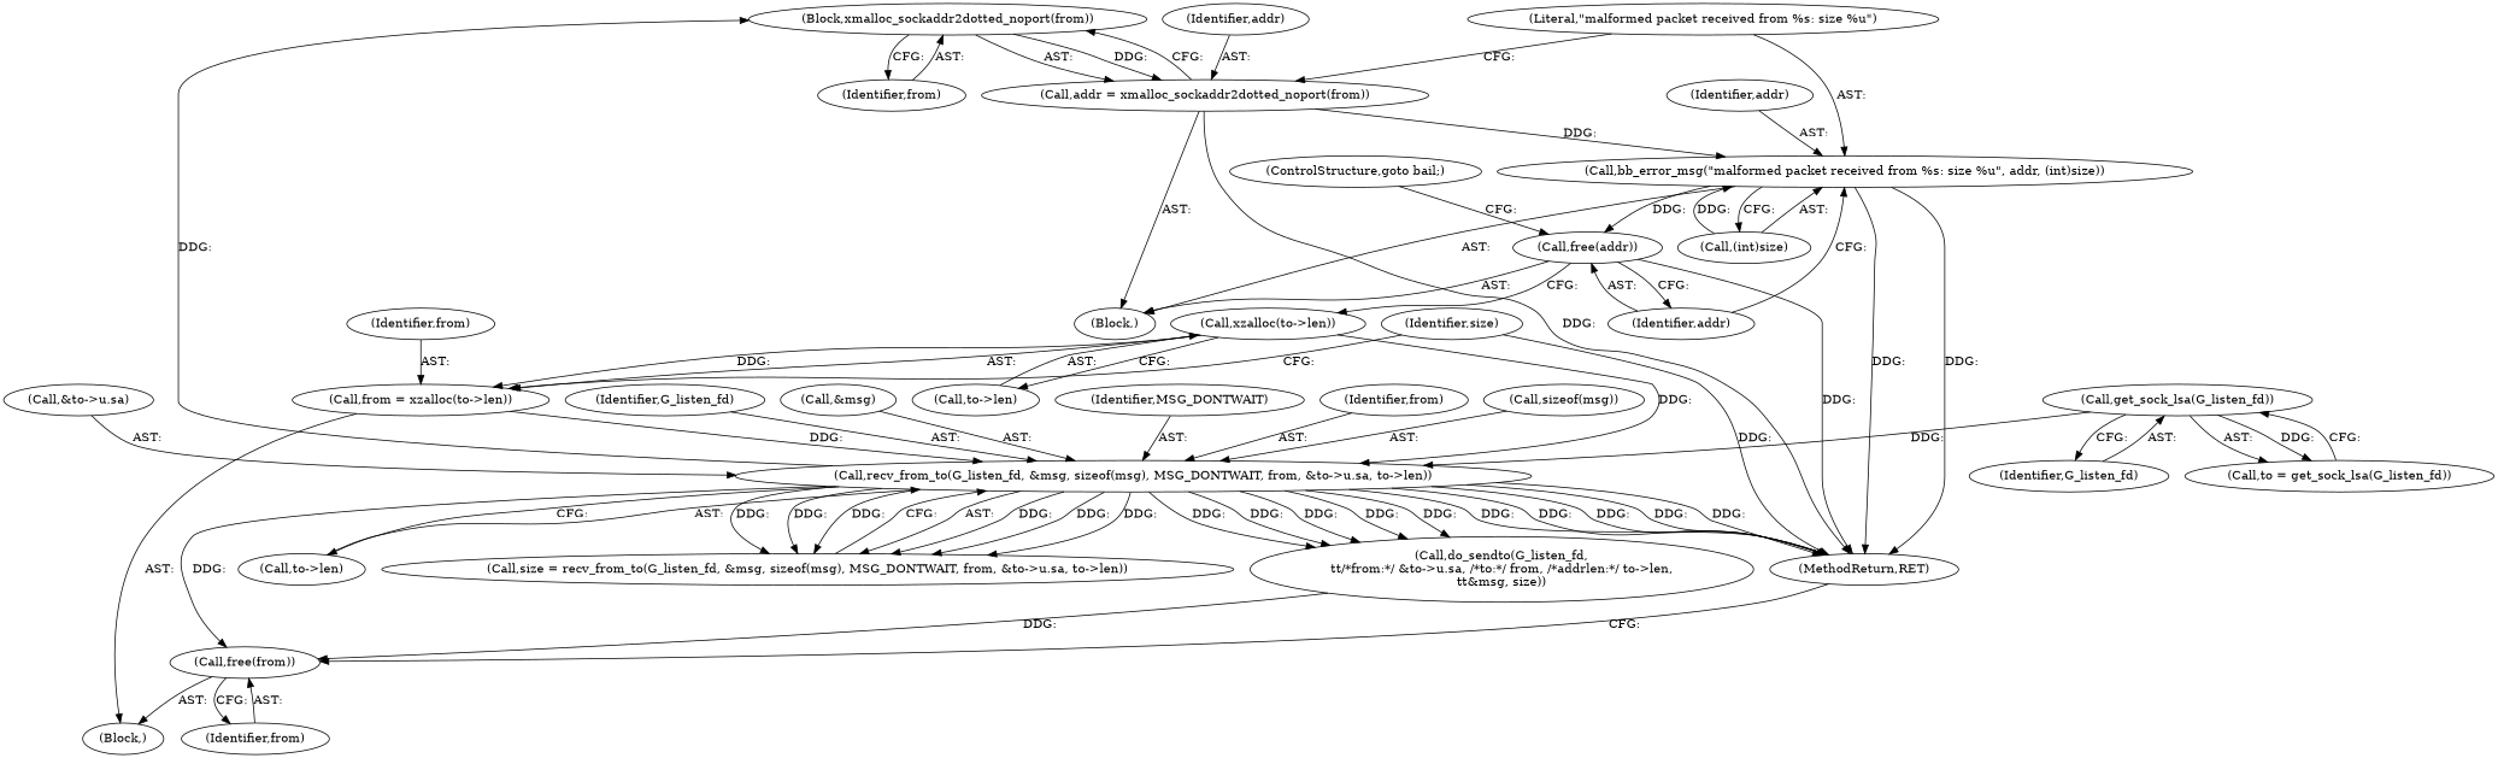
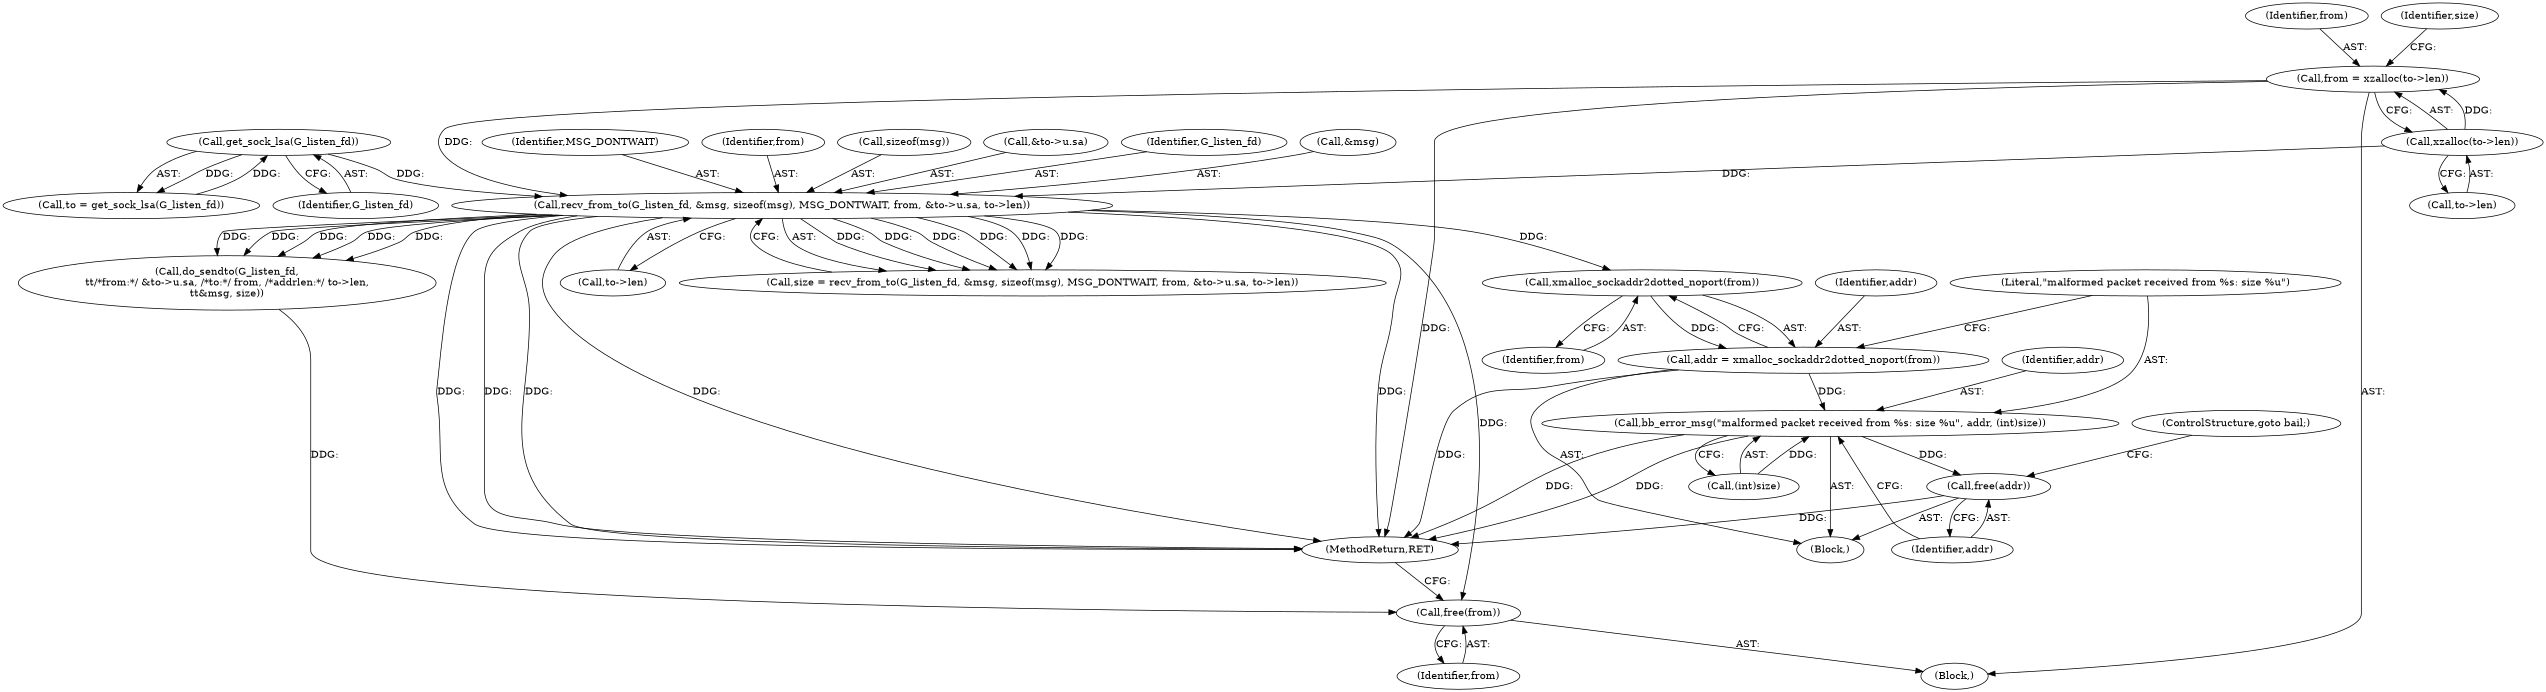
  digraph {
-   n1 [label="(Block,xmalloc_sockaddr2dotted_noport(from))"]
+   n1 [label="(Call,xmalloc_sockaddr2dotted_noport(from))"]
    n2 [label="(Call,addr = xmalloc_sockaddr2dotted_noport(from))"]
    n3 [label="(Identifier,from)"]
    n4 [label="(MethodReturn,RET)"]
    n5 [label="(Call,bb_error_msg(\"malformed packet received from %s: size %u\", addr, (int)size))"]
    n6 [label="(Block,)"]
    n7 [label="(Call,free(from))"]
    n8 [label="(Block,)"]
    n9 [label="(Identifier,from)"]
    n10 [label="(Call,recv_from_to(G_listen_fd, &msg, sizeof(msg), MSG_DONTWAIT, from, &to->u.sa, to->len))"]
    n11 [label="(Call,to->len)"]
    n12 [label="(Call,size = recv_from_to(G_listen_fd, &msg, sizeof(msg), MSG_DONTWAIT, from, &to->u.sa, to->len))"]
    n13 [label="(Call,do_sendto(G_listen_fd,\n\t\t/*from:*/ &to->u.sa, /*to:*/ from, /*addrlen:*/ to->len,\n\t\t&msg, size))"]
    n14 [label="(Call,get_sock_lsa(G_listen_fd))"]
    n15 [label="(Call,to = get_sock_lsa(G_listen_fd))"]
    n16 [label="(Identifier,G_listen_fd)"]
    n17 [label="(Call,from = xzalloc(to->len))"]
    n18 [label="(Call,xzalloc(to->len))"]
    n19 [label="(Call,to->len)"]
    n20 [label="(Call,free(addr))"]
    n21 [label="(Call,(int)size)"]
    n22 [label="(Identifier,addr)"]
    n23 [label="(Call,&msg)"]
    n24 [label="(Identifier,from)"]
    n25 [label="(Identifier,MSG_DONTWAIT)"]
    n26 [label="(ControlStructure,goto bail;)"]
    n27 [label="(Identifier,addr)"]
    n28 [label="(Identifier,from)"]
    n29 [label="(Identifier,size)"]
    n30 [label="(Identifier,addr)"]
    n31 [label="(Call,sizeof(msg))"]
    n32 [label="(Call,&to->u.sa)"]
    n33 [label="(Literal,\"malformed packet received from %s: size %u\")"]
    n34 [label="(Identifier,G_listen_fd)"]
    n1 -> n2 [label="AST: "]
    n1 -> n2 [label="DDG: "]
    n1 -> n3 [label="CFG: "]
    n2 -> n1 [label="CFG: "]
    n2 -> n4 [label="DDG: "]
    n2 -> n5 [label="DDG: "]
    n2 -> n6 [label="AST: "]
    n3 -> n1 [label="AST: "]
    n4 -> n7 [label="CFG: "]
    n5 -> n4 [label="DDG: "]
    n5 -> n4 [label="DDG: "]
    n5 -> n6 [label="AST: "]
    n5 -> n20 [label="DDG: "]
    n5 -> n21 [label="CFG: "]
    n7 -> n8 [label="AST: "]
    n7 -> n9 [label="CFG: "]
    n9 -> n7 [label="AST: "]
    n10 -> n1 [label="DDG: "]
    n10 -> n4 [label="DDG: "]
    n10 -> n4 [label="DDG: "]
    n10 -> n4 [label="DDG: "]
    n10 -> n4 [label="DDG: "]
    n10 -> n4 [label="DDG: "]
    n10 -> n7 [label="DDG: "]
    n10 -> n11 [label="CFG: "]
    n10 -> n12 [label="AST: "]
    n10 -> n12 [label="DDG: "]
    n10 -> n12 [label="DDG: "]
    n10 -> n12 [label="DDG: "]
    n10 -> n12 [label="DDG: "]
    n10 -> n12 [label="DDG: "]
    n10 -> n12 [label="DDG: "]
    n10 -> n13 [label="DDG: "]
    n10 -> n13 [label="DDG: "]
    n10 -> n13 [label="DDG: "]
    n10 -> n13 [label="DDG: "]
    n10 -> n13 [label="DDG: "]
    n11 -> n10 [label="AST: "]
    n12 -> n10 [label="CFG: "]
    n13 -> n7 [label="DDG: "]
    n14 -> n10 [label="DDG: "]
    n14 -> n15 [label="AST: "]
    n14 -> n15 [label="DDG: "]
    n14 -> n16 [label="CFG: "]
-   n15 -> n14 [label="CFG: "]
+   n15 -> n14 [label="DDG: "]
    n16 -> n14 [label="AST: "]
-   n29 -> n4 [label="DDG: "]
+   n17 -> n4 [label="DDG: "]
    n17 -> n8 [label="AST: "]
    n17 -> n10 [label="DDG: "]
-   n20 -> n18 [label="CFG: "]
+   n17 -> n18 [label="CFG: "]
    n18 -> n10 [label="DDG: "]
    n18 -> n17 [label="AST: "]
    n18 -> n17 [label="DDG: "]
    n18 -> n19 [label="CFG: "]
    n19 -> n18 [label="AST: "]
    n20 -> n4 [label="DDG: "]
    n20 -> n6 [label="AST: "]
    n20 -> n22 [label="CFG: "]
    n21 -> n5 [label="AST: "]
    n21 -> n5 [label="DDG: "]
    n22 -> n5 [label="CFG: "]
    n22 -> n20 [label="AST: "]
    n23 -> n10 [label="AST: "]
    n24 -> n17 [label="AST: "]
    n25 -> n10 [label="AST: "]
    n26 -> n20 [label="CFG: "]
    n27 -> n2 [label="AST: "]
    n28 -> n10 [label="AST: "]
    n29 -> n17 [label="CFG: "]
    n30 -> n5 [label="AST: "]
    n31 -> n10 [label="AST: "]
    n32 -> n10 [label="AST: "]
    n33 -> n2 [label="CFG: "]
    n33 -> n5 [label="AST: "]
    n34 -> n10 [label="AST: "]
  }
